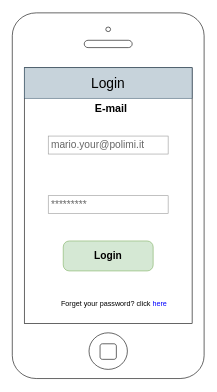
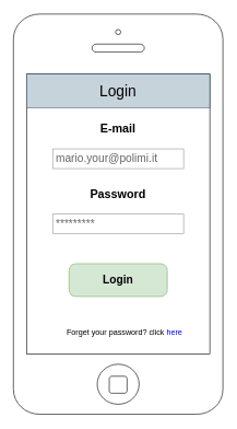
  <mxCell id="0" />
  <mxCell id="1" parent="0" />
  <mxCell id="2" value="" style="html=1;verticalLabelPosition=bottom;labelBackgroundColor=#ffffff;verticalAlign=top;shadow=0;dashed=0;strokeWidth=1;shape=mxgraph.ios7.misc.iphone;gradientColor=none;fillColor=#FFFFFF;" parent="1" vertex="1"><mxGeometry x="20" y="20.5" width="320" height="610" as="geometry" /></mxCell>
  <mxCell id="3" value="Login" style="text;html=1;align=center;verticalAlign=middle;whiteSpace=wrap;rounded=0;fontSize=23;opacity=80;fillColor=#bac8d3;strokeColor=#23445d;" vertex="1" parent="1"><mxGeometry x="40" y="112" width="280" height="51" as="geometry" /></mxCell>
- <mxCell id="4" value="&lt;b&gt;&lt;font style=&quot;font-size: 18px&quot;&gt;E-mail&lt;/font&gt;&lt;/b&gt;" style="text;html=1;strokeColor=none;fillColor=none;align=center;verticalAlign=middle;whiteSpace=wrap;rounded=0;shadow=0;" vertex="1" parent="1"><mxGeometry x="45" y="171" width="280" height="20" as="geometry" /></mxCell>
+ <mxCell id="4" value="&lt;b&gt;&lt;font style=&quot;font-size: 18px&quot;&gt;E-mail&lt;/font&gt;&lt;/b&gt;" style="text;html=1;strokeColor=none;fillColor=none;align=center;verticalAlign=middle;whiteSpace=wrap;rounded=0;shadow=0;" vertex="1" parent="1"><mxGeometry x="40" y="186" width="280" height="20" as="geometry" /></mxCell>
  <mxCell id="5" value="mario.your@polimi.it" style="strokeWidth=1;shadow=0;dashed=0;align=center;html=1;shape=mxgraph.mockup.forms.pwField;strokeColor=#999999;mainText=;align=left;fillColor=#ffffff;fontColor=#666666;fontSize=17;spacingLeft=3;" vertex="1" parent="1"><mxGeometry x="80" y="226" width="200" height="30" as="geometry" /></mxCell>
+ <mxCell id="6" value="&lt;b&gt;&lt;font style=&quot;font-size: 18px&quot;&gt;Password&lt;/font&gt;&lt;/b&gt;" style="text;html=1;strokeColor=none;fillColor=none;align=center;verticalAlign=middle;whiteSpace=wrap;rounded=0;shadow=0;" vertex="1" parent="1"><mxGeometry x="40" y="286" width="280" height="20" as="geometry" /></mxCell>
  <mxCell id="7" value="*********" style="strokeWidth=1;shadow=0;dashed=0;align=center;html=1;shape=mxgraph.mockup.forms.pwField;strokeColor=#999999;mainText=;align=left;fillColor=#ffffff;fontColor=#666666;fontSize=17;spacingLeft=3;" vertex="1" parent="1"><mxGeometry x="80" y="325.5" width="200" height="30" as="geometry" /></mxCell>
  <mxCell id="8" value="Forget your password? click &lt;font color=&quot;#0000ff&quot;&gt;here&lt;/font&gt;" style="text;html=1;strokeColor=none;fillColor=none;align=center;verticalAlign=middle;whiteSpace=wrap;rounded=0;shadow=0;" vertex="1" parent="1"><mxGeometry x="50" y="496" width="280" height="20" as="geometry" /></mxCell>
  <mxCell id="9" value="Login" style="strokeWidth=1;shadow=0;dashed=0;align=center;html=1;shape=mxgraph.mockup.buttons.button;strokeColor=#82b366;mainText=;buttonStyle=round;fontSize=17;fontStyle=1;fillColor=#d5e8d4;whiteSpace=wrap;" vertex="1" parent="1"><mxGeometry x="105" y="401" width="150" height="50" as="geometry" /></mxCell>
